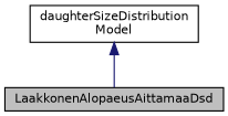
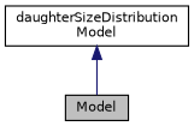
  digraph {
    node [color=black fontname=Helvetica fontsize=10 shape=record]
-   n1 [fillcolor=grey75 fontcolor=black height=0.2 label=LaakkonenAlopaeusAittamaaDsd style=filled width=0.4]
+   n1 [fillcolor=grey75 fontcolor=black height=0.2 label=Model style=filled width=0.4]
    n2 [height=0.2 label="daughterSizeDistribution\lModel" width=0.4]
    n2 -> n1 [color=midnightblue dir=back fontname=Helvetica fontsize=10 labelfontname=Helvetica labelfontsize=10 style=solid]
  }
